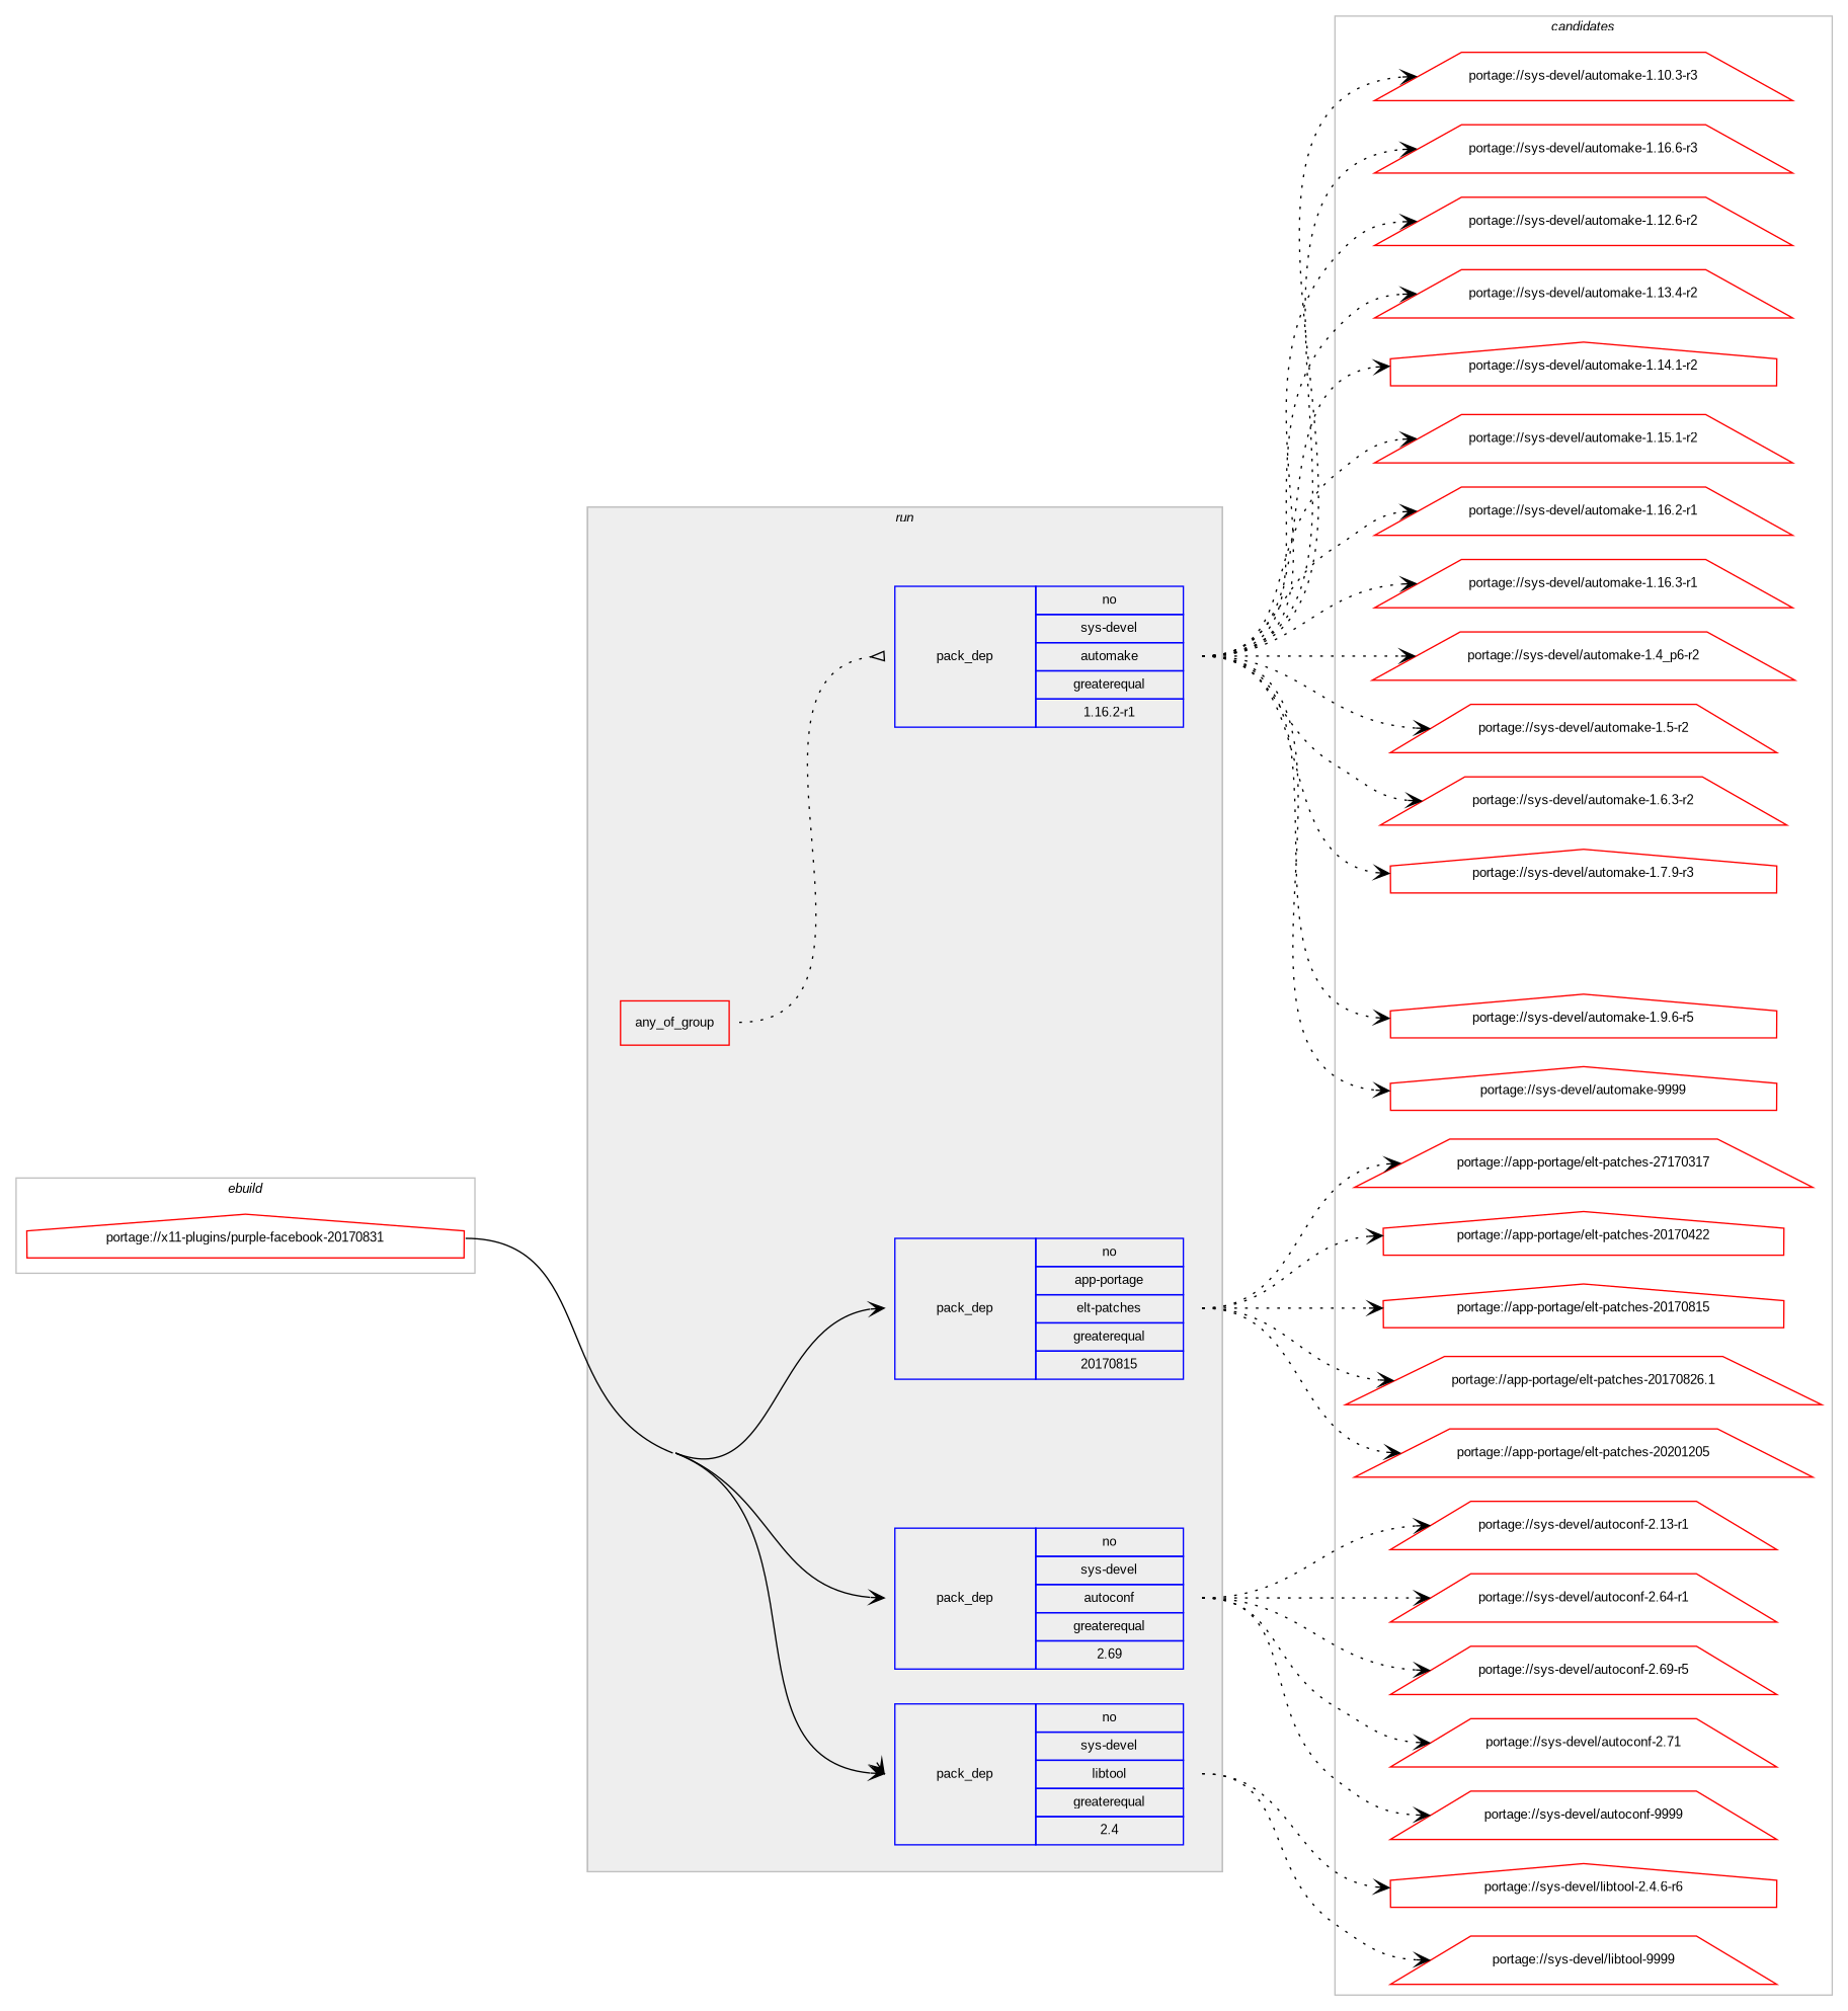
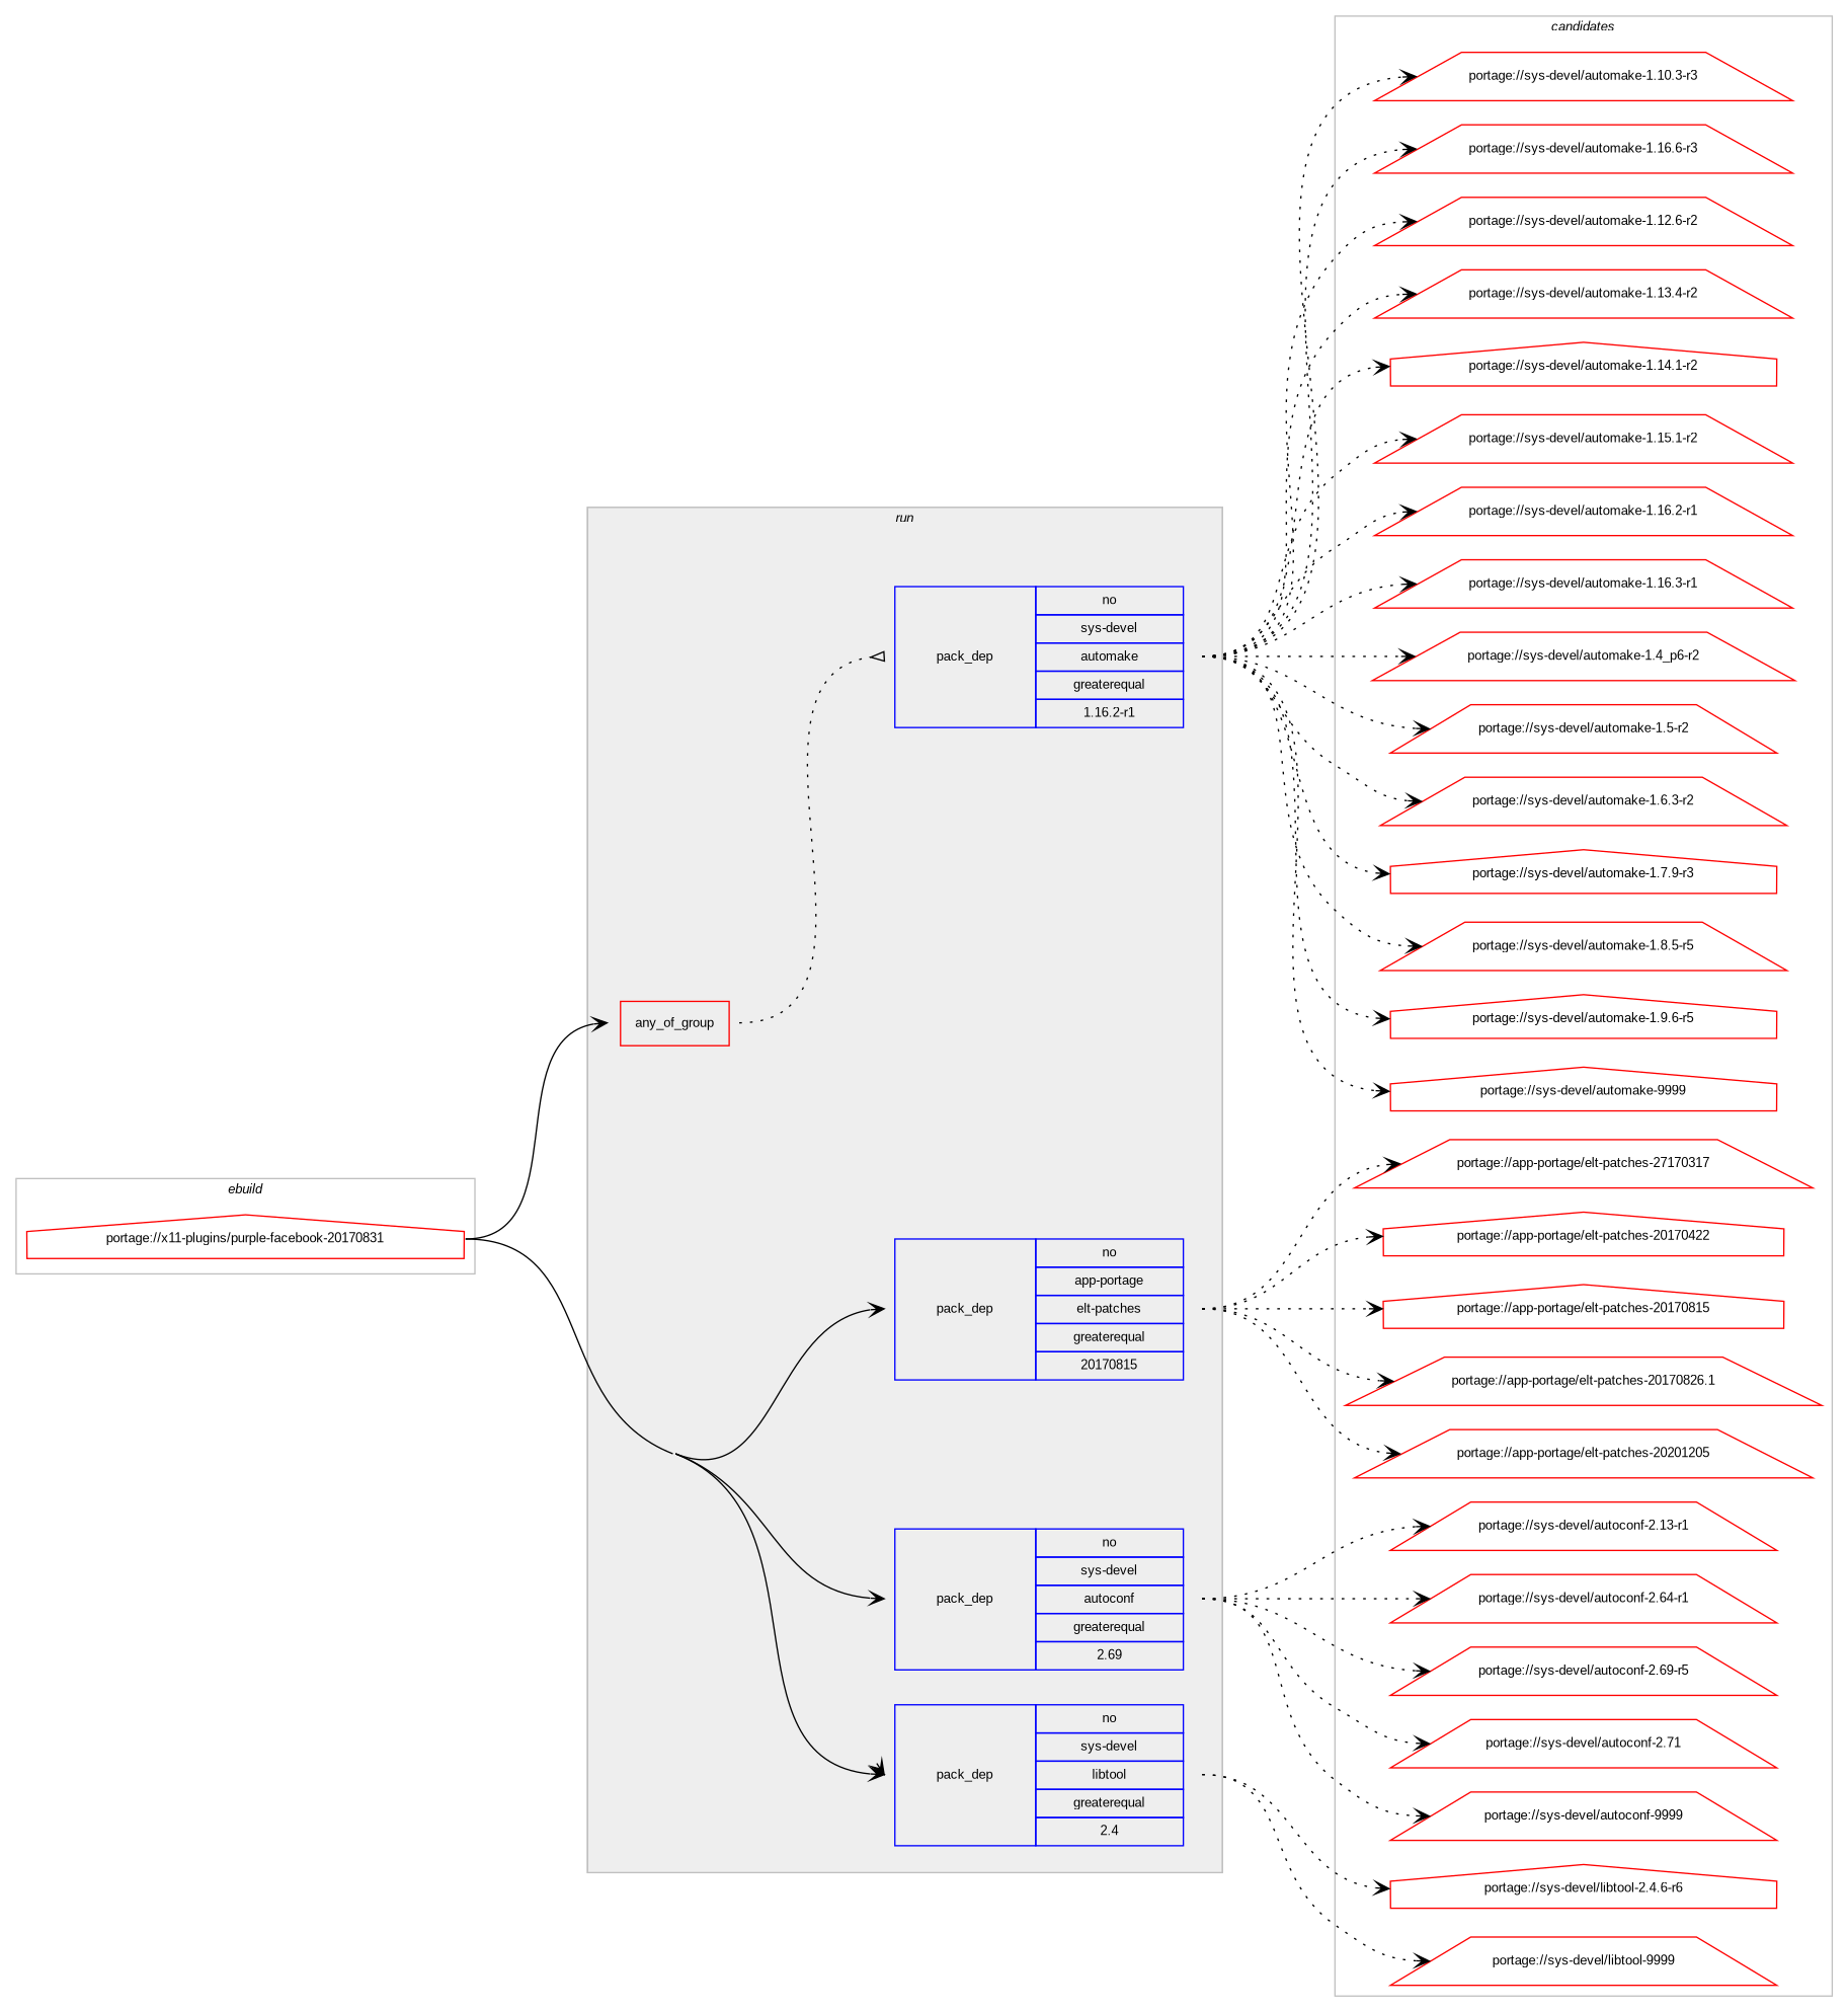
  digraph {
    compound=true
    concentrate=true
    fontname="Liberation Sans"
    fontsize=10
    newrank=true
    rankdir=LR
    ranksep=1.5
    node [color=red fontname="Liberation Sans" fontsize=10 shape=trapezium]
    edge [arrowhead=vee fontname="Liberation Sans" headport=w style=dotted tailport=e weight=100]
    n1 [label="portage://x11-plugins/purple-facebook-20170831" shape=house width=4]
    n2 [color=blue label=<<TABLE BORDER="0" CELLBORDER="1" CELLSPACING="0" CELLPADDING="4" WIDTH="220"><TR><TD ROWSPAN="6" CELLPADDING="30">pack_dep</TD></TR><TR><TD WIDTH="110">no</TD></TR><TR><TD>sys-devel</TD></TR><TR><TD>automake</TD></TR><TR><TD>greaterequal</TD></TR><TR><TD>1.16.2-r1</TD></TR></TABLE>> shape=none]
    n3 [label=<<TABLE BORDER="0" CELLBORDER="1" CELLSPACING="0" CELLPADDING="4"><TR><TD CELLPADDING="10">any_of_group</TD></TR></TABLE>> shape=none]
    n4 [color=blue label=<<TABLE BORDER="0" CELLBORDER="1" CELLSPACING="0" CELLPADDING="4" WIDTH="220"><TR><TD ROWSPAN="6" CELLPADDING="30">pack_dep</TD></TR><TR><TD WIDTH="110">no</TD></TR><TR><TD>app-portage</TD></TR><TR><TD>elt-patches</TD></TR><TR><TD>greaterequal</TD></TR><TR><TD>20170815</TD></TR></TABLE>> shape=none]
    n5 [color=blue label=<<TABLE BORDER="0" CELLBORDER="1" CELLSPACING="0" CELLPADDING="4" WIDTH="220"><TR><TD ROWSPAN="6" CELLPADDING="30">pack_dep</TD></TR><TR><TD WIDTH="110">no</TD></TR><TR><TD>sys-devel</TD></TR><TR><TD>autoconf</TD></TR><TR><TD>greaterequal</TD></TR><TR><TD>2.69</TD></TR></TABLE>> shape=none]
    n6 [color=blue label=<<TABLE BORDER="0" CELLBORDER="1" CELLSPACING="0" CELLPADDING="4" WIDTH="220"><TR><TD ROWSPAN="6" CELLPADDING="30">pack_dep</TD></TR><TR><TD WIDTH="110">no</TD></TR><TR><TD>sys-devel</TD></TR><TR><TD>libtool</TD></TR><TR><TD>greaterequal</TD></TR><TR><TD>2.4</TD></TR></TABLE>> shape=none]
    n7 [label="portage://sys-devel/automake-1.10.3-r3" width=4]
    n8 [label="portage://sys-devel/automake-1.16.6-r3" width=4]
    n9 [label="portage://sys-devel/automake-1.12.6-r2" width=4]
    n10 [label="portage://sys-devel/automake-1.13.4-r2" width=4]
    n11 [label="portage://sys-devel/automake-1.14.1-r2" shape=house width=4]
    n12 [label="portage://sys-devel/automake-1.15.1-r2" width=4]
    n13 [label="portage://sys-devel/automake-1.16.2-r1" width=4]
    n14 [label="portage://sys-devel/automake-1.16.3-r1" width=4]
    n15 [label="portage://sys-devel/automake-1.4_p6-r2" width=4]
    n16 [label="portage://sys-devel/automake-1.5-r2" width=4]
    n17 [label="portage://sys-devel/automake-1.6.3-r2" width=4]
    n18 [label="portage://sys-devel/automake-1.7.9-r3" shape=house width=4]
+   n19 [label="portage://sys-devel/automake-1.8.5-r5" width=4]
    n20 [label="portage://sys-devel/automake-1.9.6-r5" shape=house width=4]
    n21 [label="portage://sys-devel/automake-9999" shape=house width=4]
    n22 [label="portage://app-portage/elt-patches-27170317" width=4]
    n23 [label="portage://app-portage/elt-patches-20170422" shape=house width=4]
    n24 [label="portage://app-portage/elt-patches-20170815" shape=house width=4]
    n25 [label="portage://app-portage/elt-patches-20170826.1" width=4]
    n26 [label="portage://app-portage/elt-patches-20201205" width=4]
    n27 [label="portage://sys-devel/autoconf-2.13-r1" width=4]
    n28 [label="portage://sys-devel/autoconf-2.64-r1" width=4]
    n29 [label="portage://sys-devel/autoconf-2.69-r5" width=4]
    n30 [label="portage://sys-devel/autoconf-2.71" width=4]
    n31 [label="portage://sys-devel/autoconf-9999" width=4]
    n32 [label="portage://sys-devel/libtool-2.4.6-r6" shape=house width=4]
    n33 [label="portage://sys-devel/libtool-9999" width=4]
    subgraph cluster_1 {
      color=gray
      label=<<i>ebuild</i>>
      rank=same
      n1
    }
    subgraph cluster_2 {
      color=gray
      label=<<i>dependencies</i>>
      subgraph cluster_3 {
        color=gray
        fillcolor="#eeeeee"
        label=<<i>compile</i>>
        style=filled
        subgraph sub_4 {
          color=gray
          fillcolor="#eeeeee"
          label=<<i>compile</i>>
          style=filled
          n3
          subgraph sub_5 {
            color=gray
            fillcolor="#eeeeee"
            label=<<i>compile</i>>
            style=filled
            n2
          }
        }
        subgraph sub_6 {
          color=gray
          fillcolor="#eeeeee"
          label=<<i>compile</i>>
          style=filled
          n4
        }
        subgraph sub_7 {
          color=gray
          fillcolor="#eeeeee"
          label=<<i>compile</i>>
          style=filled
          n5
        }
        subgraph sub_8 {
          color=gray
          fillcolor="#eeeeee"
          label=<<i>compile</i>>
          style=filled
          n6
        }
      }
      subgraph cluster_9 {
        color=gray
        fillcolor="#eeeeee"
        label=<<i>compile and run</i>>
        style=filled
      }
      subgraph cluster_10 {
        color=gray
        fillcolor="#eeeeee"
        label=<<i>run</i>>
        style=filled
      }
    }
    subgraph cluster_11 {
      color=gray
      label=<<i>candidates</i>>
      rank=same
      subgraph sub_12 {
        color=black
        label=<<i>candidates</i>>
        nodesep=1
        rank=same
        n7
        n8
        n9
        n10
        n11
        n12
        n13
        n14
        n15
        n16
        n17
        n18
+       n19
        n20
        n21
      }
      subgraph sub_13 {
        color=black
        label=<<i>candidates</i>>
        nodesep=1
        rank=same
        n22
        n23
        n24
        n25
        n26
      }
      subgraph sub_14 {
        color=black
        label=<<i>candidates</i>>
        nodesep=1
        rank=same
        n27
        n28
        n29
        n30
        n31
      }
      subgraph sub_15 {
        color=black
        label=<<i>candidates</i>>
        nodesep=1
        rank=same
        n32
        n33
      }
    }
+   n1 -> n3 [style=solid weight=20]
    n1 -> n4 [style=solid weight=20]
    n1 -> n5 [style=solid weight=20]
    n1 -> n6 [style=solid weight=20]
    n2 -> n7
    n2 -> n8
    n2 -> n9
    n2 -> n10
    n2 -> n11
    n2 -> n12
    n2 -> n13
    n2 -> n14
    n2 -> n15
    n2 -> n16
    n2 -> n17
    n2 -> n18
+   n2 -> n19
    n2 -> n20
    n2 -> n21
    n3 -> n2 [arrowhead=oinv weight=20]
    n4 -> n22
    n4 -> n23
    n4 -> n24
    n4 -> n25
    n4 -> n26
    n5 -> n27
    n5 -> n28
    n5 -> n29
    n5 -> n30
    n5 -> n31
    n6 -> n32
    n6 -> n33
  }
